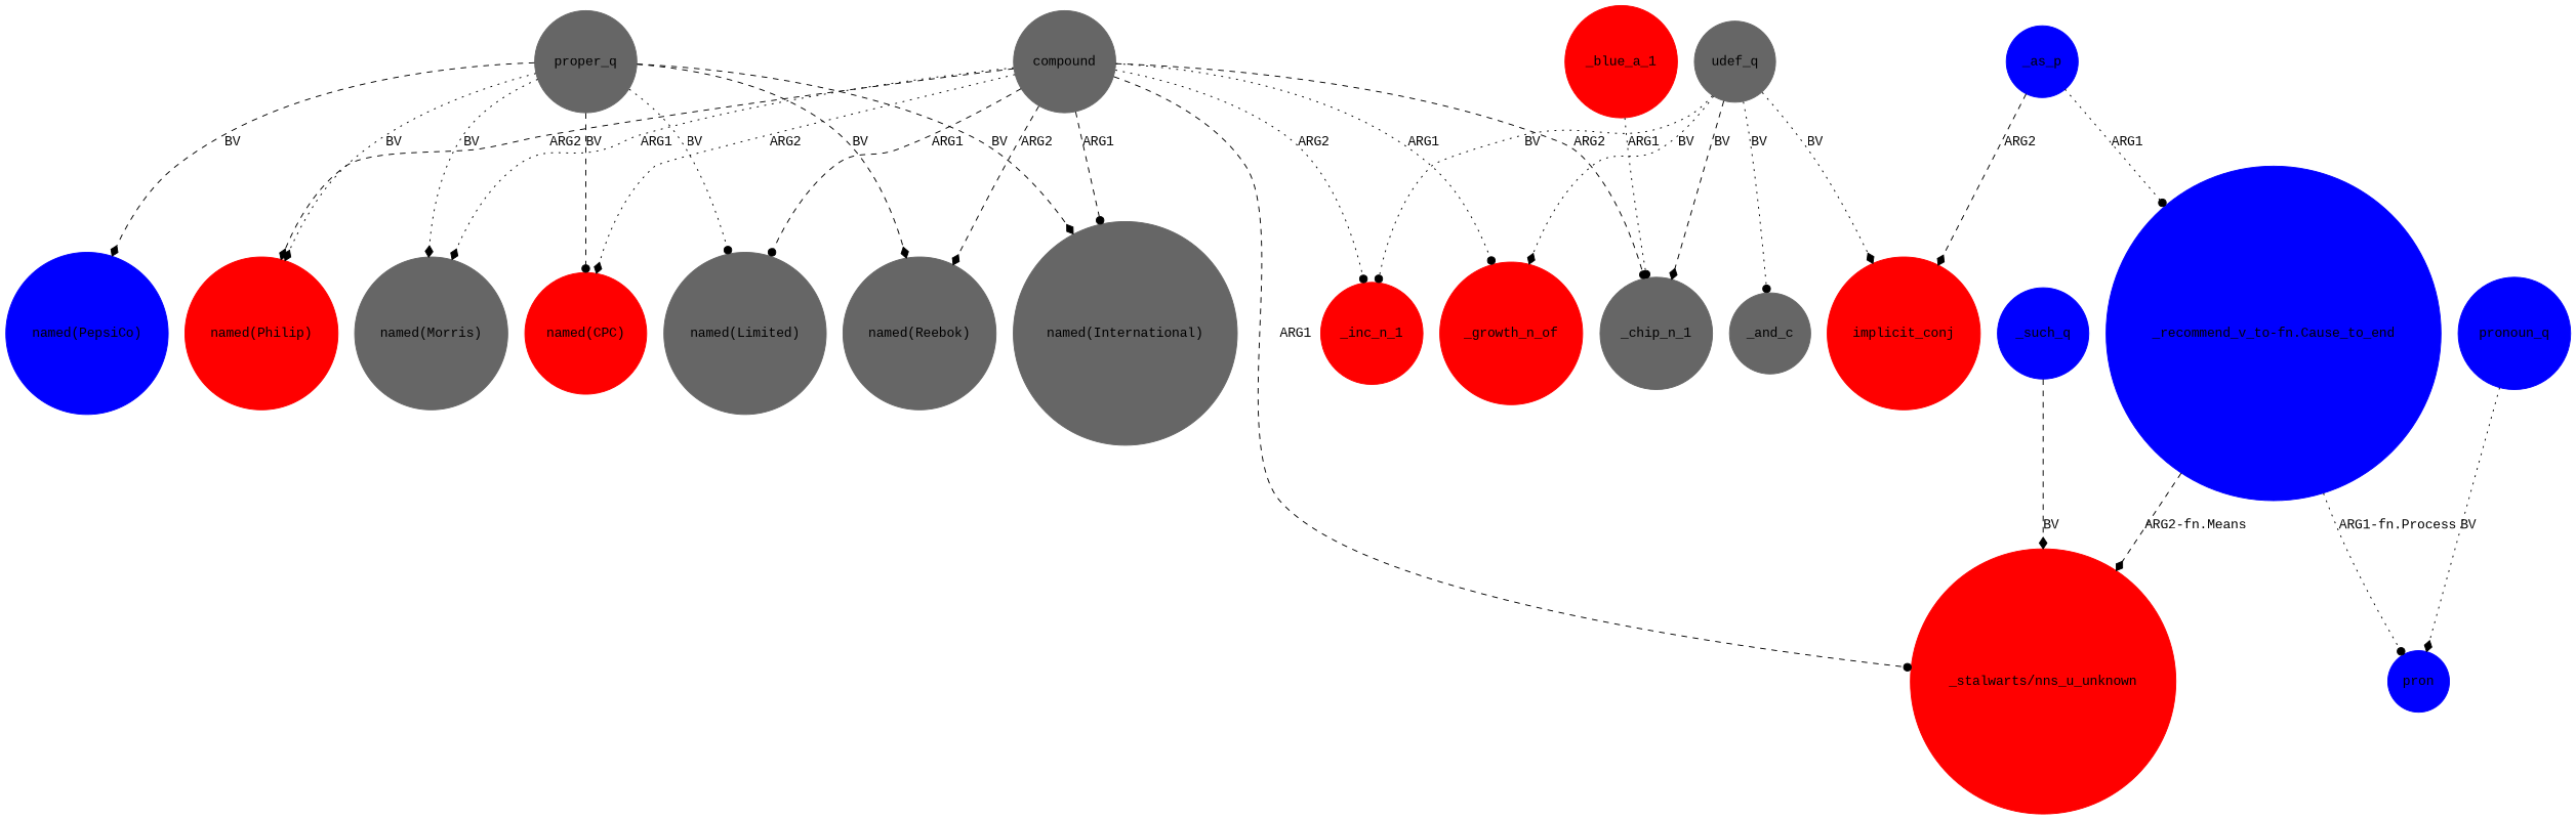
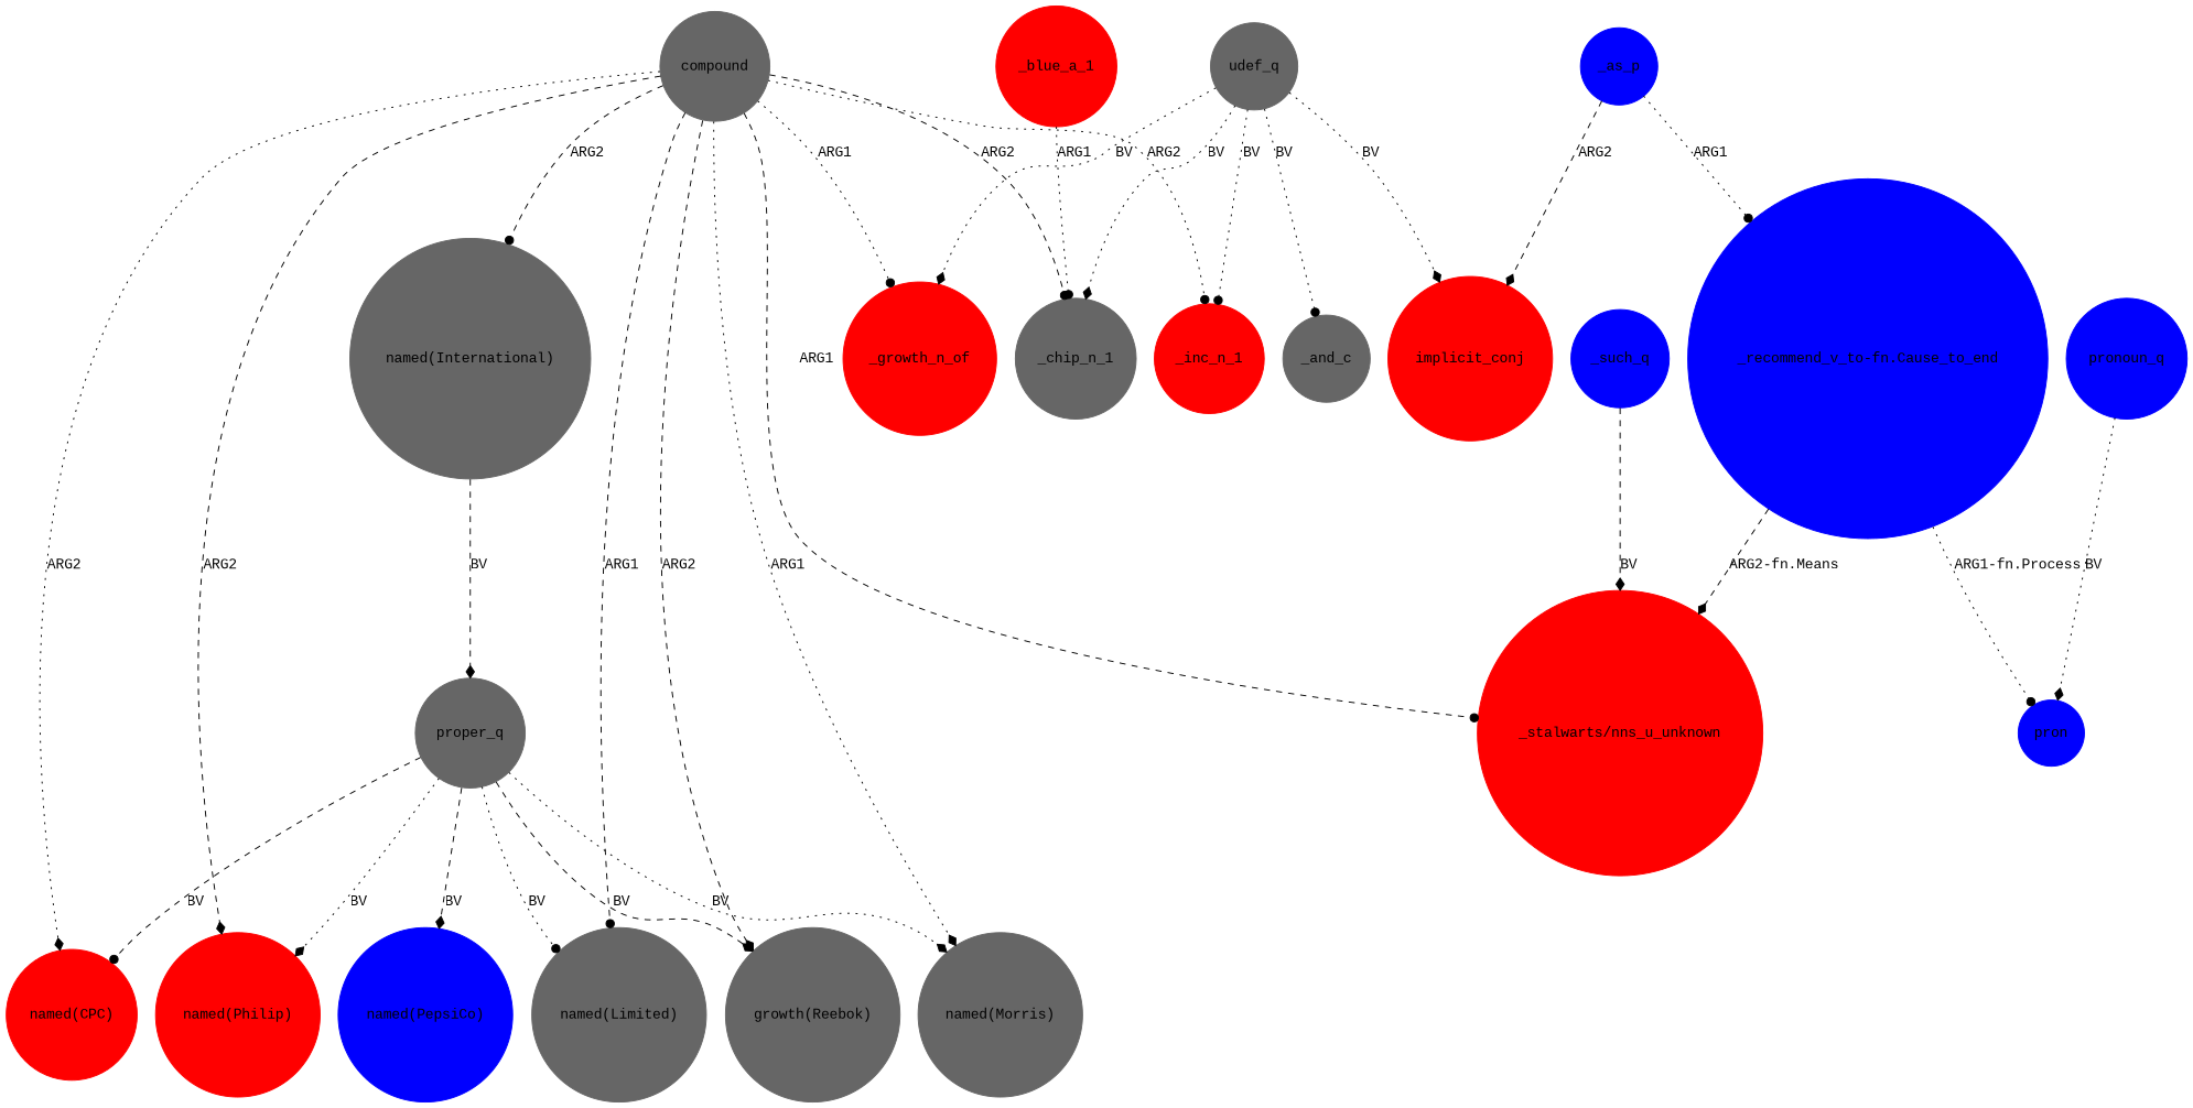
  digraph {
    fontname="Liberation Mono"
    node [color=gray40 fontname="Liberation Mono" shape=circle style=filled]
    edge [arrowhead=diamond fontname="Liberation Mono" style=dotted]
    compound
-   "named(Reebok)"
+   "named(Reebok)" [label="growth(Reebok)"]
    "named(Philip)" [color=red]
    "named(International)"
    "named(CPC)" [color=red]
    "named(Morris)"
    _inc_n_1 [color=red]
    "_stalwarts/nns_u_unknown" [color=red]
    _chip_n_1
    "named(Limited)"
    _growth_n_of [color=red]
    proper_q
    "named(PepsiCo)" [color=blue]
    udef_q
    _and_c
    implicit_conj [color=red]
    pronoun_q [color=blue]
    pron [color=blue]
    "_recommend_v_to-fn.Cause_to_end" [color=blue]
    _blue_a_1 [color=red]
    _as_p [color=blue]
    _such_q [color=blue]
    compound -> "named(Reebok)" [label=ARG2 style=dashed]
    compound -> "named(Philip)" [label=ARG2 style=dashed]
-   compound -> "named(International)" [arrowhead=dot label=ARG1 style=dashed]
+   compound -> "named(International)" [arrowhead=dot label=ARG2 style=dashed]
    compound -> "named(CPC)" [label=ARG2]
    compound -> "named(Morris)" [label=ARG1]
    compound -> _inc_n_1 [arrowhead=dot label=ARG2]
    compound -> "_stalwarts/nns_u_unknown" [arrowhead=dot label=ARG1 style=dashed]
    compound -> _chip_n_1 [arrowhead=dot label=ARG2 style=dashed]
    compound -> "named(Limited)" [arrowhead=dot label=ARG1 style=dashed]
    compound -> _growth_n_of [arrowhead=dot label=ARG1]
    proper_q -> "named(Reebok)" [label=BV style=dashed]
    proper_q -> "named(Philip)" [label=BV]
-   proper_q -> "named(International)" [label=BV style=dashed]
+   "named(International)" -> proper_q [label=BV style=dashed]
    proper_q -> "named(CPC)" [arrowhead=dot label=BV style=dashed]
    proper_q -> "named(Morris)" [label=BV]
    proper_q -> "named(Limited)" [arrowhead=dot label=BV]
    proper_q -> "named(PepsiCo)" [label=BV style=dashed]
    udef_q -> _inc_n_1 [arrowhead=dot label=BV]
-   udef_q -> _chip_n_1 [label=BV style=dashed]
+   udef_q -> _chip_n_1 [label=BV]
    udef_q -> _growth_n_of [label=BV]
    udef_q -> _and_c [arrowhead=dot label=BV]
    udef_q -> implicit_conj [label=BV]
    pronoun_q -> pron [label=BV]
    "_recommend_v_to-fn.Cause_to_end" -> "_stalwarts/nns_u_unknown" [label="ARG2-fn.Means" style=dashed]
    "_recommend_v_to-fn.Cause_to_end" -> pron [arrowhead=dot label="ARG1-fn.Process"]
    _blue_a_1 -> _chip_n_1 [arrowhead=dot label=ARG1]
    _as_p -> implicit_conj [label=ARG2 style=dashed]
    _as_p -> "_recommend_v_to-fn.Cause_to_end" [arrowhead=dot label=ARG1]
    _such_q -> "_stalwarts/nns_u_unknown" [label=BV style=dashed]
  }
